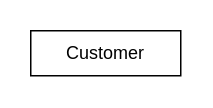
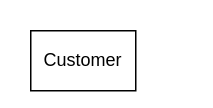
  <mxCell id="0" />
  <mxCell id="1" parent="0" />
- <mxCell id="2" value="Customer" style="rounded=0;whiteSpace=wrap;html=1;" vertex="1" parent="1"><mxGeometry x="20" y="20" width="100" height="30" as="geometry" /></mxCell>
+ <mxCell id="2" value="Customer" style="rounded=0;whiteSpace=wrap;html=1;" vertex="1" parent="1"><mxGeometry x="20" y="20" width="70" height="40" as="geometry" /></mxCell>
